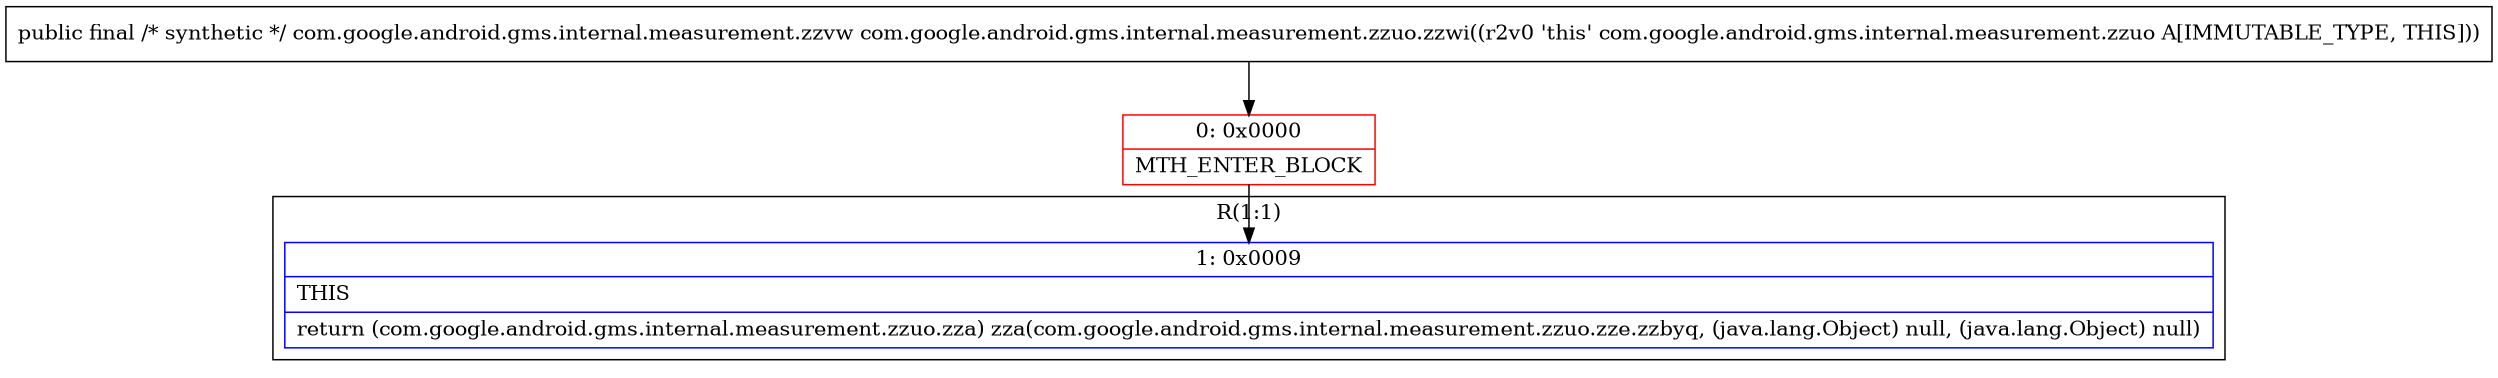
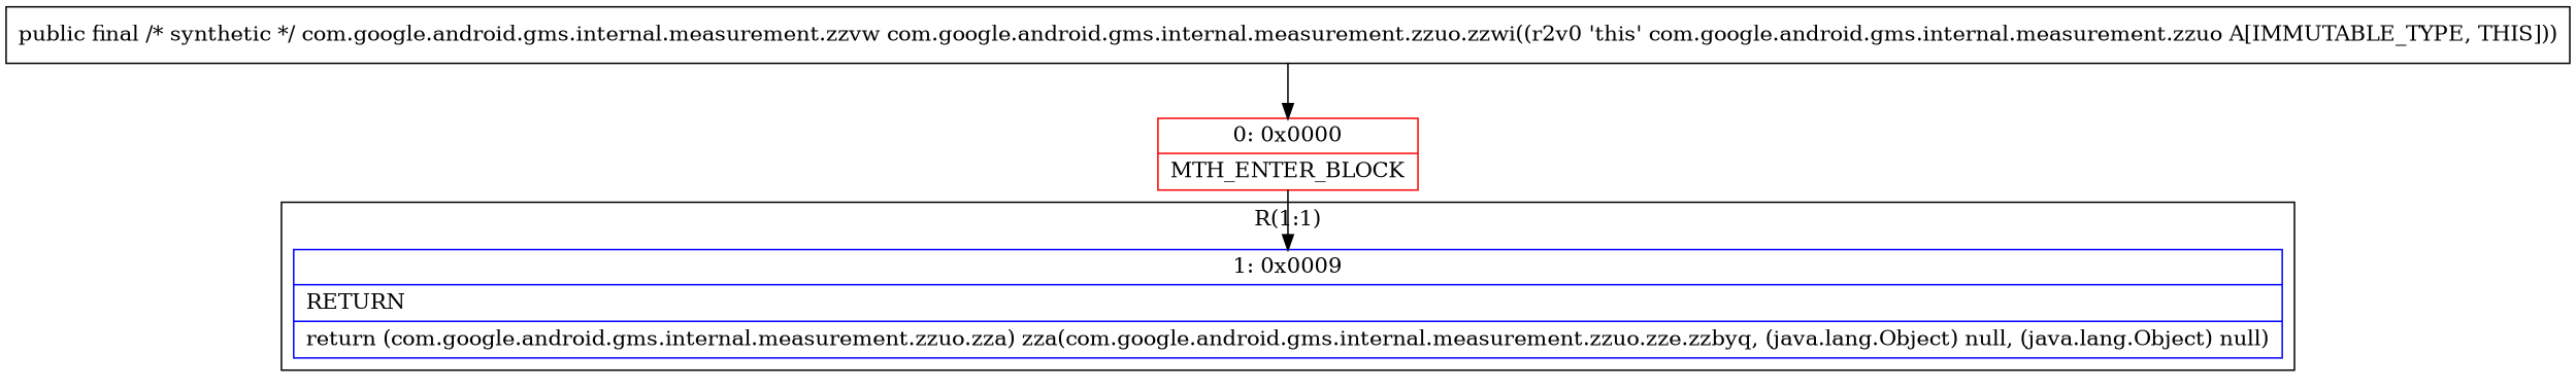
  digraph {
    node [shape=record]
-   n1 [color=blue label="{1\:\ 0x0009|THIS\l|return (com.google.android.gms.internal.measurement.zzuo.zza) zza(com.google.android.gms.internal.measurement.zzuo.zze.zzbyq, (java.lang.Object) null, (java.lang.Object) null)\l}"]
+   n1 [color=blue label="{1\:\ 0x0009|RETURN\l|return (com.google.android.gms.internal.measurement.zzuo.zza) zza(com.google.android.gms.internal.measurement.zzuo.zze.zzbyq, (java.lang.Object) null, (java.lang.Object) null)\l}"]
    n2 [color=red label="{0\:\ 0x0000|MTH_ENTER_BLOCK\l}"]
    n3 [label="{public final \/* synthetic *\/ com.google.android.gms.internal.measurement.zzvw com.google.android.gms.internal.measurement.zzuo.zzwi((r2v0 'this' com.google.android.gms.internal.measurement.zzuo A[IMMUTABLE_TYPE, THIS])) }"]
    subgraph cluster_1 {
      label="R(1:1)"
      n1
    }
    n2 -> n1
    n3 -> n2
  }
